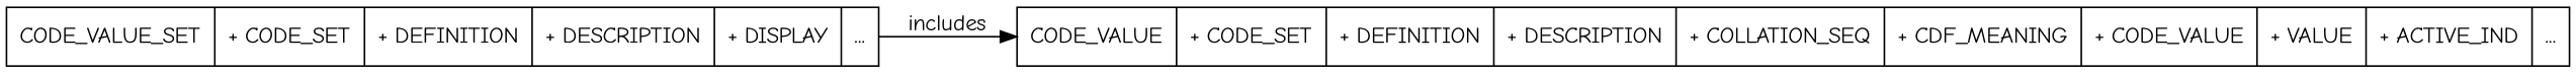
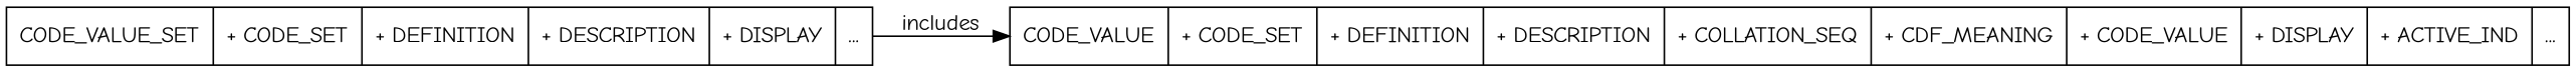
  digraph {
    fontname="Comic Neue"
    rankdir=LR
    node [fontname="Comic Neue" shape=record]
    n1 [label="{CODE_VALUE_SET|+ CODE_SET|+ DEFINITION|+ DESCRIPTION|+ DISPLAY|...}"]
-   n2 [label="{CODE_VALUE|+ CODE_SET|+ DEFINITION|+ DESCRIPTION|+ COLLATION_SEQ|+ CDF_MEANING|+ CODE_VALUE|+ VALUE|+ ACTIVE_IND|...}"]
+   n2 [label="{CODE_VALUE|+ CODE_SET|+ DEFINITION|+ DESCRIPTION|+ COLLATION_SEQ|+ CDF_MEANING|+ CODE_VALUE|+ DISPLAY|+ ACTIVE_IND|...}"]
    n1 -> n2 [fontname="Comic Neue" label=includes]
  }
